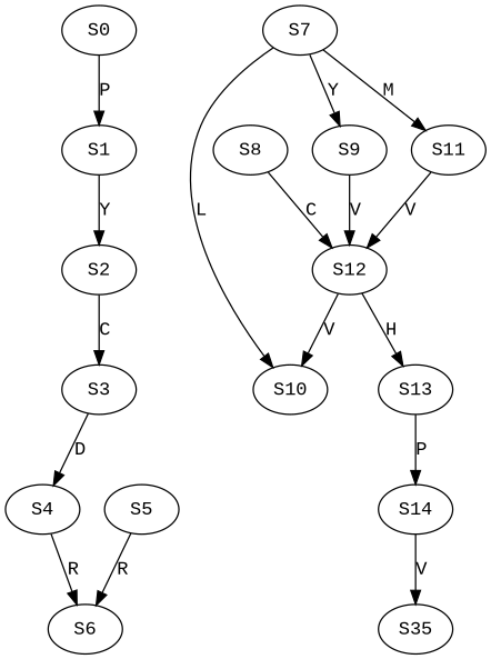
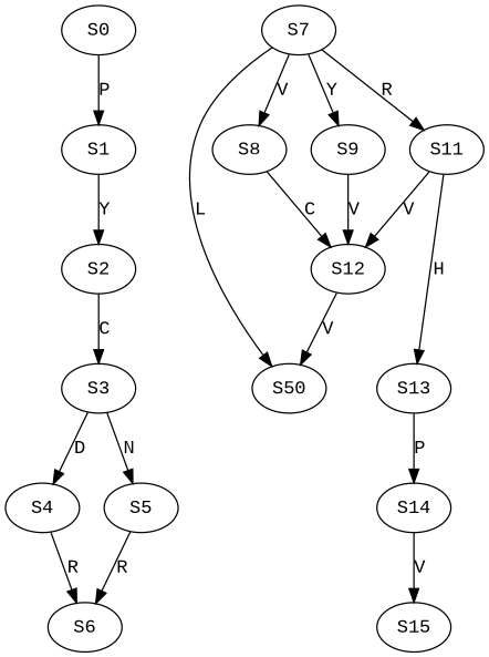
  strict digraph {
    fontname="Liberation Mono"
    node [fontname="Liberation Mono"]
    edge [fontname="Liberation Mono"]
    S0
    S1
    S2
    S3
    S4
    S5
    S6
    S7
    S8
    S9
-   S10
+   S10 [label=S50]
    S11
    S12
    S13
    S14
-   S15 [label=S35]
+   S15
    S0 -> S1 [label=P]
    S1 -> S2 [label=Y]
    S2 -> S3 [label=C]
    S3 -> S4 [label=D]
+   S3 -> S5 [label=N]
    S4 -> S6 [label=R]
    S5 -> S6 [label=R]
+   S7 -> S8 [label=V]
    S7 -> S9 [label=Y]
    S7 -> S10 [label=L]
-   S7 -> S11 [label=M]
+   S7 -> S11 [label=R]
    S8 -> S12 [label=C]
    S9 -> S12 [label=V]
    S11 -> S12 [label=V]
    S12 -> S10 [label=V]
-   S12 -> S13 [label=H]
+   S11 -> S13 [label=H]
    S13 -> S14 [label=P]
    S14 -> S15 [label=V]
  }
